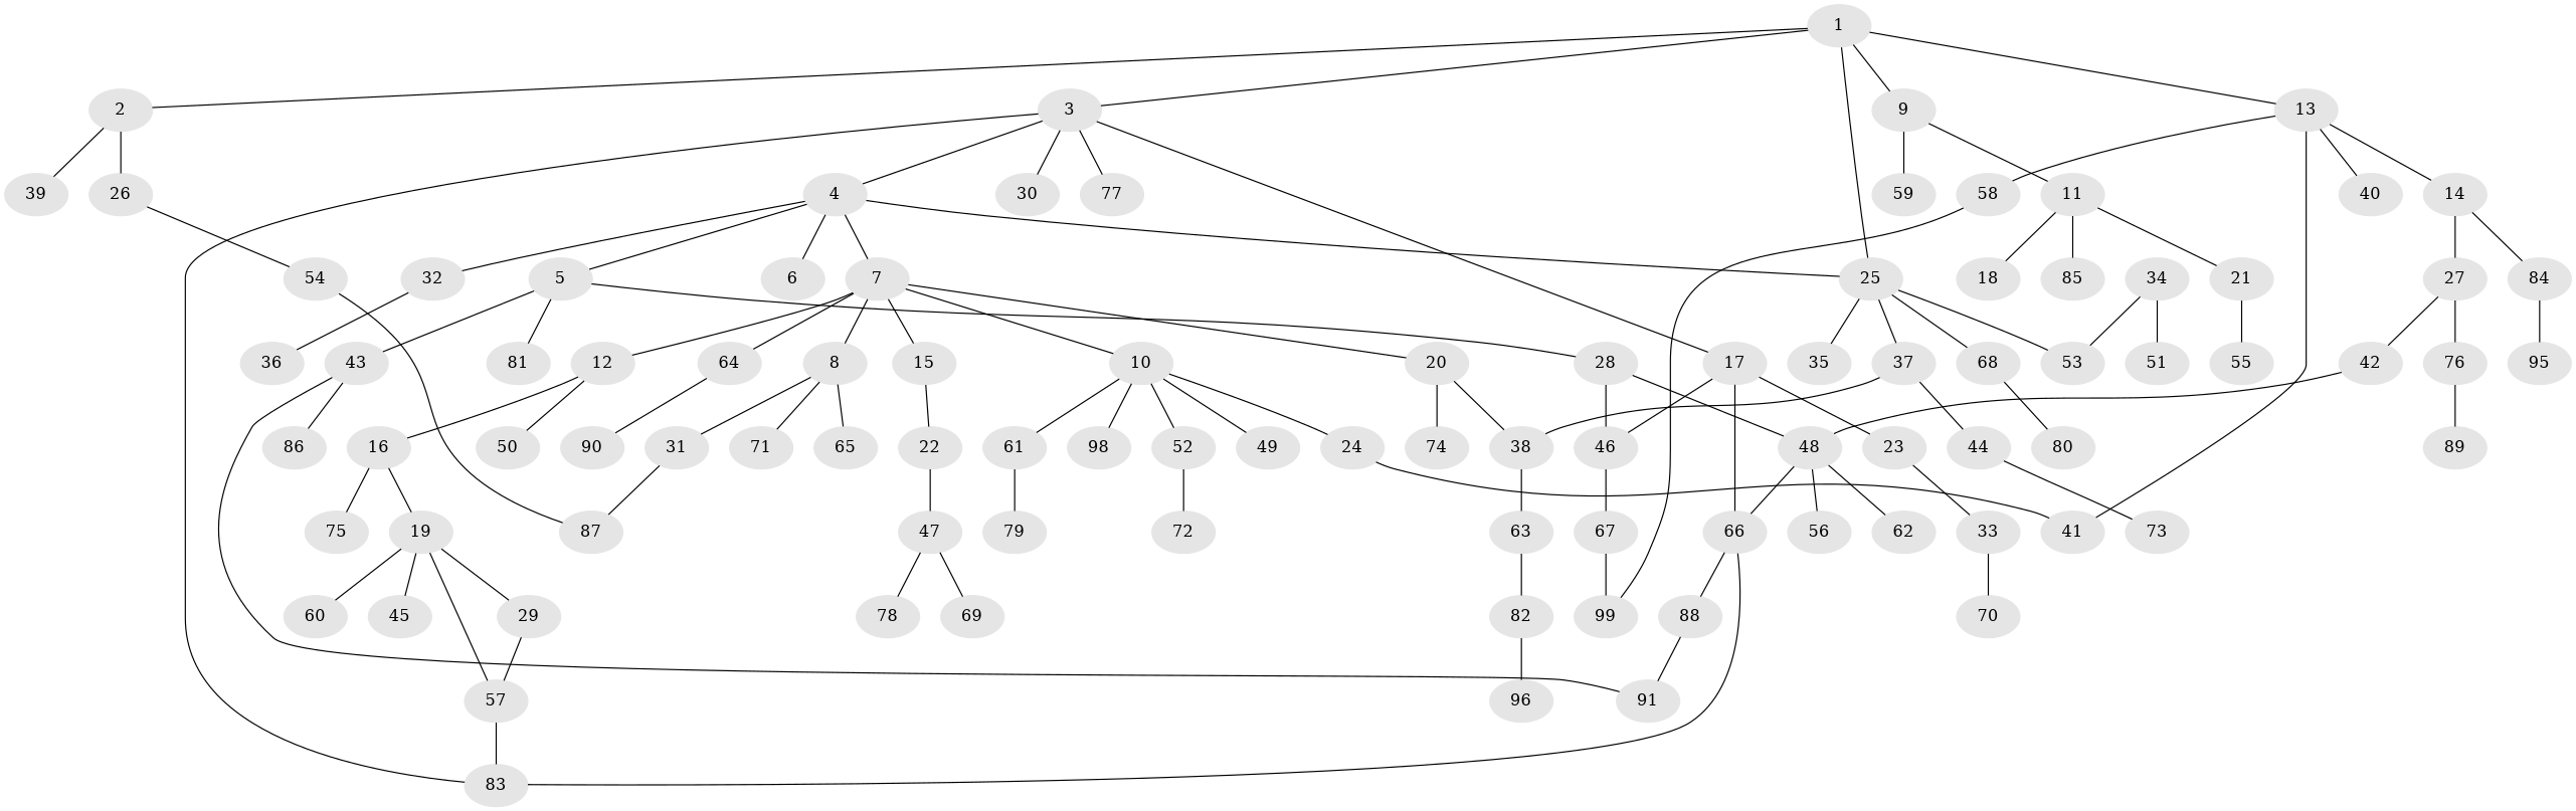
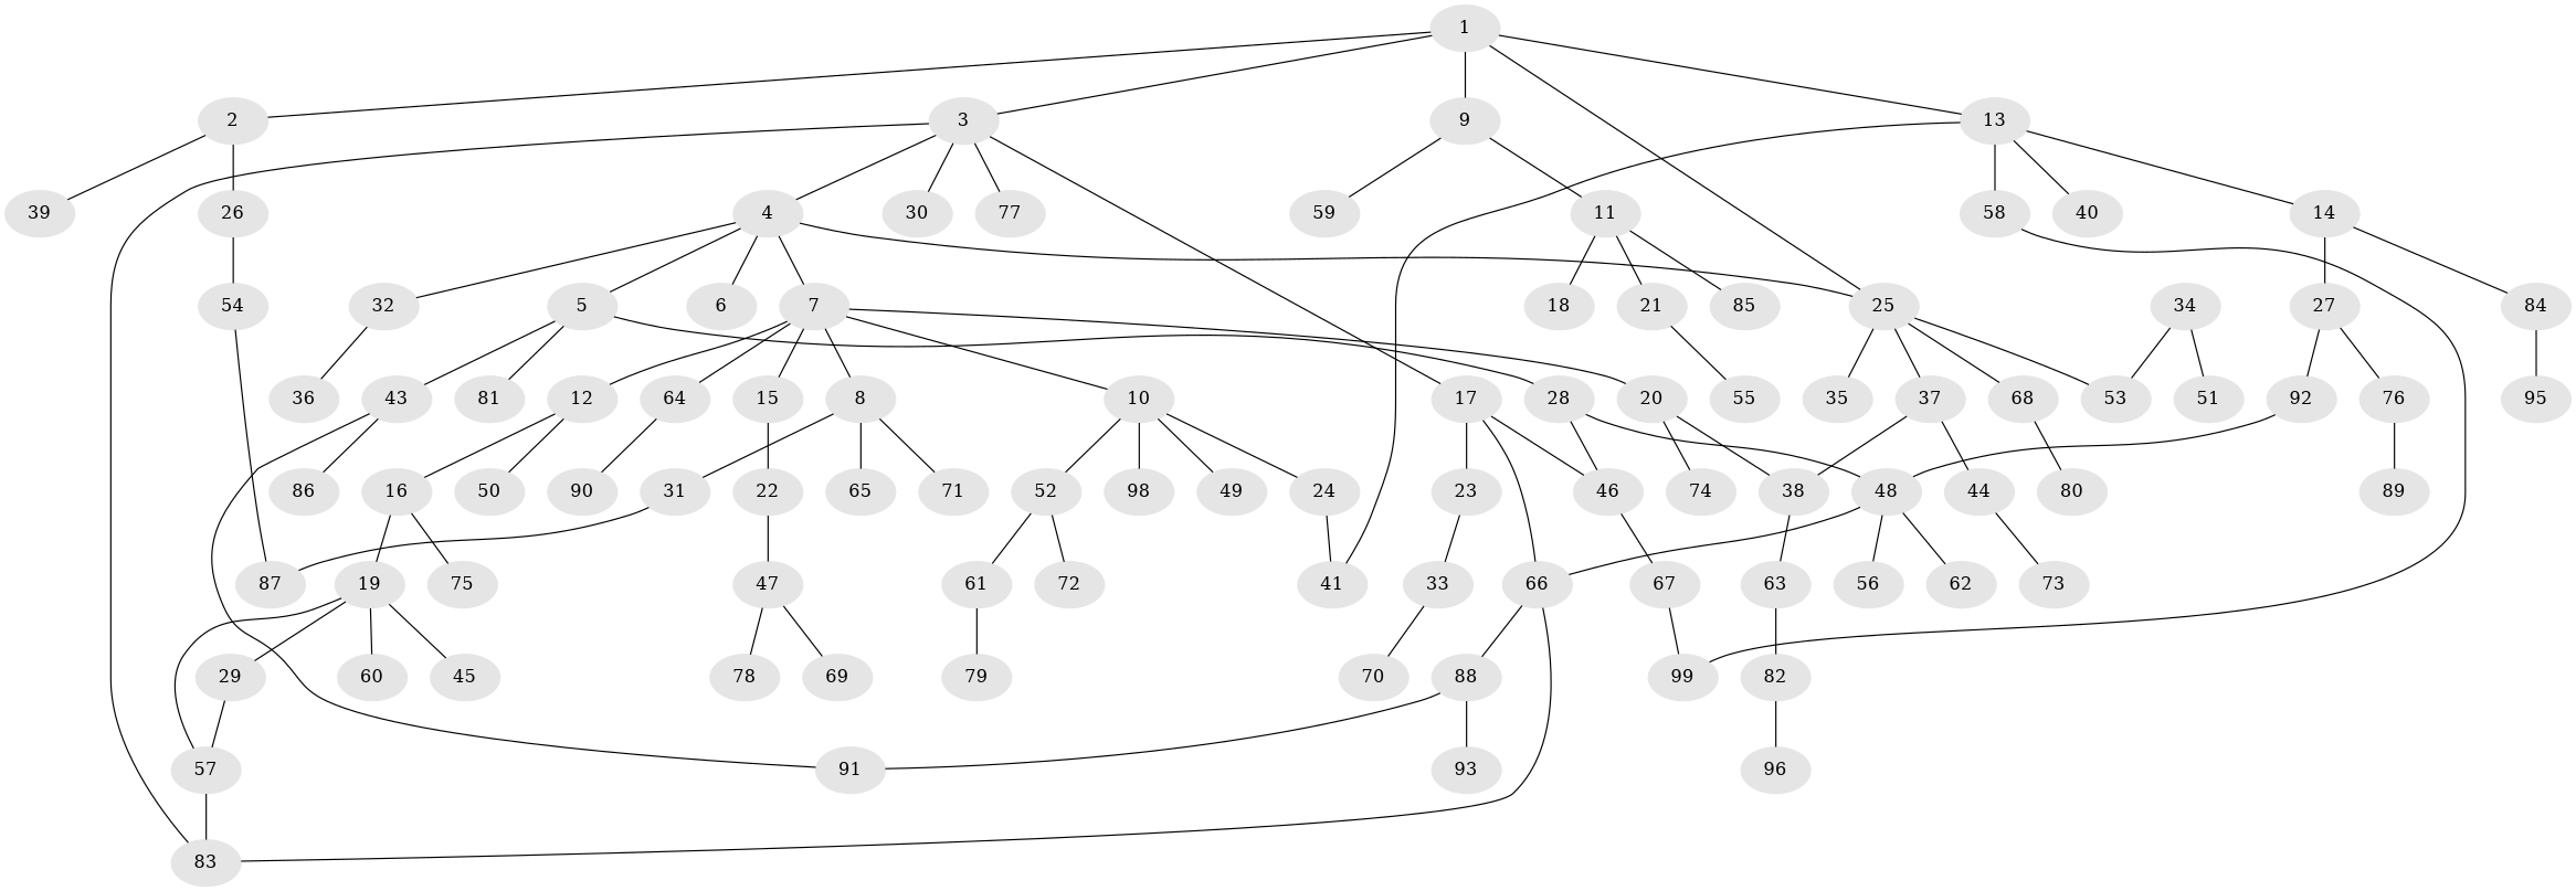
  graph {
    node [color=gray90 style=filled]
    1
    2
    3
    9
    13
    25
    26
    39
    4
    17
    30
    77
    83
    11
    59
    14
    40
    41
    58
    35
    37
    53
    68
    54
    5
    6
    7
    32
    23
    46
    66
    34
    51
    28
    43
    81
    8
    10
    12
    15
    20
    64
    36
    48
    86
    91
    31
    65
    71
    24
    49
    52
    61
    n54 [label=98]
    16
    50
    22
    38
    74
    90
    87
    18
    21
    85
    72
    79
    55
    19
    75
    27
    84
    n72 [label=99]
-   42
+   42 [label=92]
    76
    95
    47
    45
    29
    60
    57
    33
    67
    88
    63
    69
    78
    70
    44
    80
    89
    56
    62
    73
    82
    96
+   93
    1 -- 2
    1 -- 3
    1 -- 9
    1 -- 13
    1 -- 25
    2 -- 26
    2 -- 39
    3 -- 4
    3 -- 17
    3 -- 30
    3 -- 77
    3 -- 83
    9 -- 11
    9 -- 59
    13 -- 14
    13 -- 40
    13 -- 41
    13 -- 58
    25 -- 35
    25 -- 37
    25 -- 53
    25 -- 68
    26 -- 54
    4 -- 25
    4 -- 5
    4 -- 6
    4 -- 7
    4 -- 32
    17 -- 23
    17 -- 46
    17 -- 66
    11 -- 18
    11 -- 21
    11 -- 85
    14 -- 27
    14 -- 84
    58 -- n72
    37 -- 38
    37 -- 44
    68 -- 80
    54 -- 87
    5 -- 28
    5 -- 43
    5 -- 81
    7 -- 8
    7 -- 10
    7 -- 12
    7 -- 15
    7 -- 20
    7 -- 64
    32 -- 36
    23 -- 33
    46 -- 67
    66 -- 83
    66 -- 88
    34 -- 53
    34 -- 51
    28 -- 46
    28 -- 48
    43 -- 86
    43 -- 91
    8 -- 31
    8 -- 65
    8 -- 71
    10 -- 24
    10 -- 49
    10 -- 52
-   10 -- 61
+   52 -- 61
    10 -- n54
    12 -- 16
    12 -- 50
    15 -- 22
    20 -- 38
    20 -- 74
    64 -- 90
    48 -- 66
    48 -- 56
    48 -- 62
    31 -- 87
    24 -- 41
    52 -- 72
    61 -- 79
    16 -- 19
    16 -- 75
    22 -- 47
    38 -- 63
    21 -- 55
    19 -- 45
    19 -- 29
    19 -- 60
    19 -- 57
    27 -- 42
    27 -- 76
    84 -- 95
    42 -- 48
    76 -- 89
    47 -- 69
    47 -- 78
    29 -- 57
    57 -- 83
    33 -- 70
    67 -- n72
    88 -- 91
+   88 -- 93
    63 -- 82
    44 -- 73
    82 -- 96
  }
